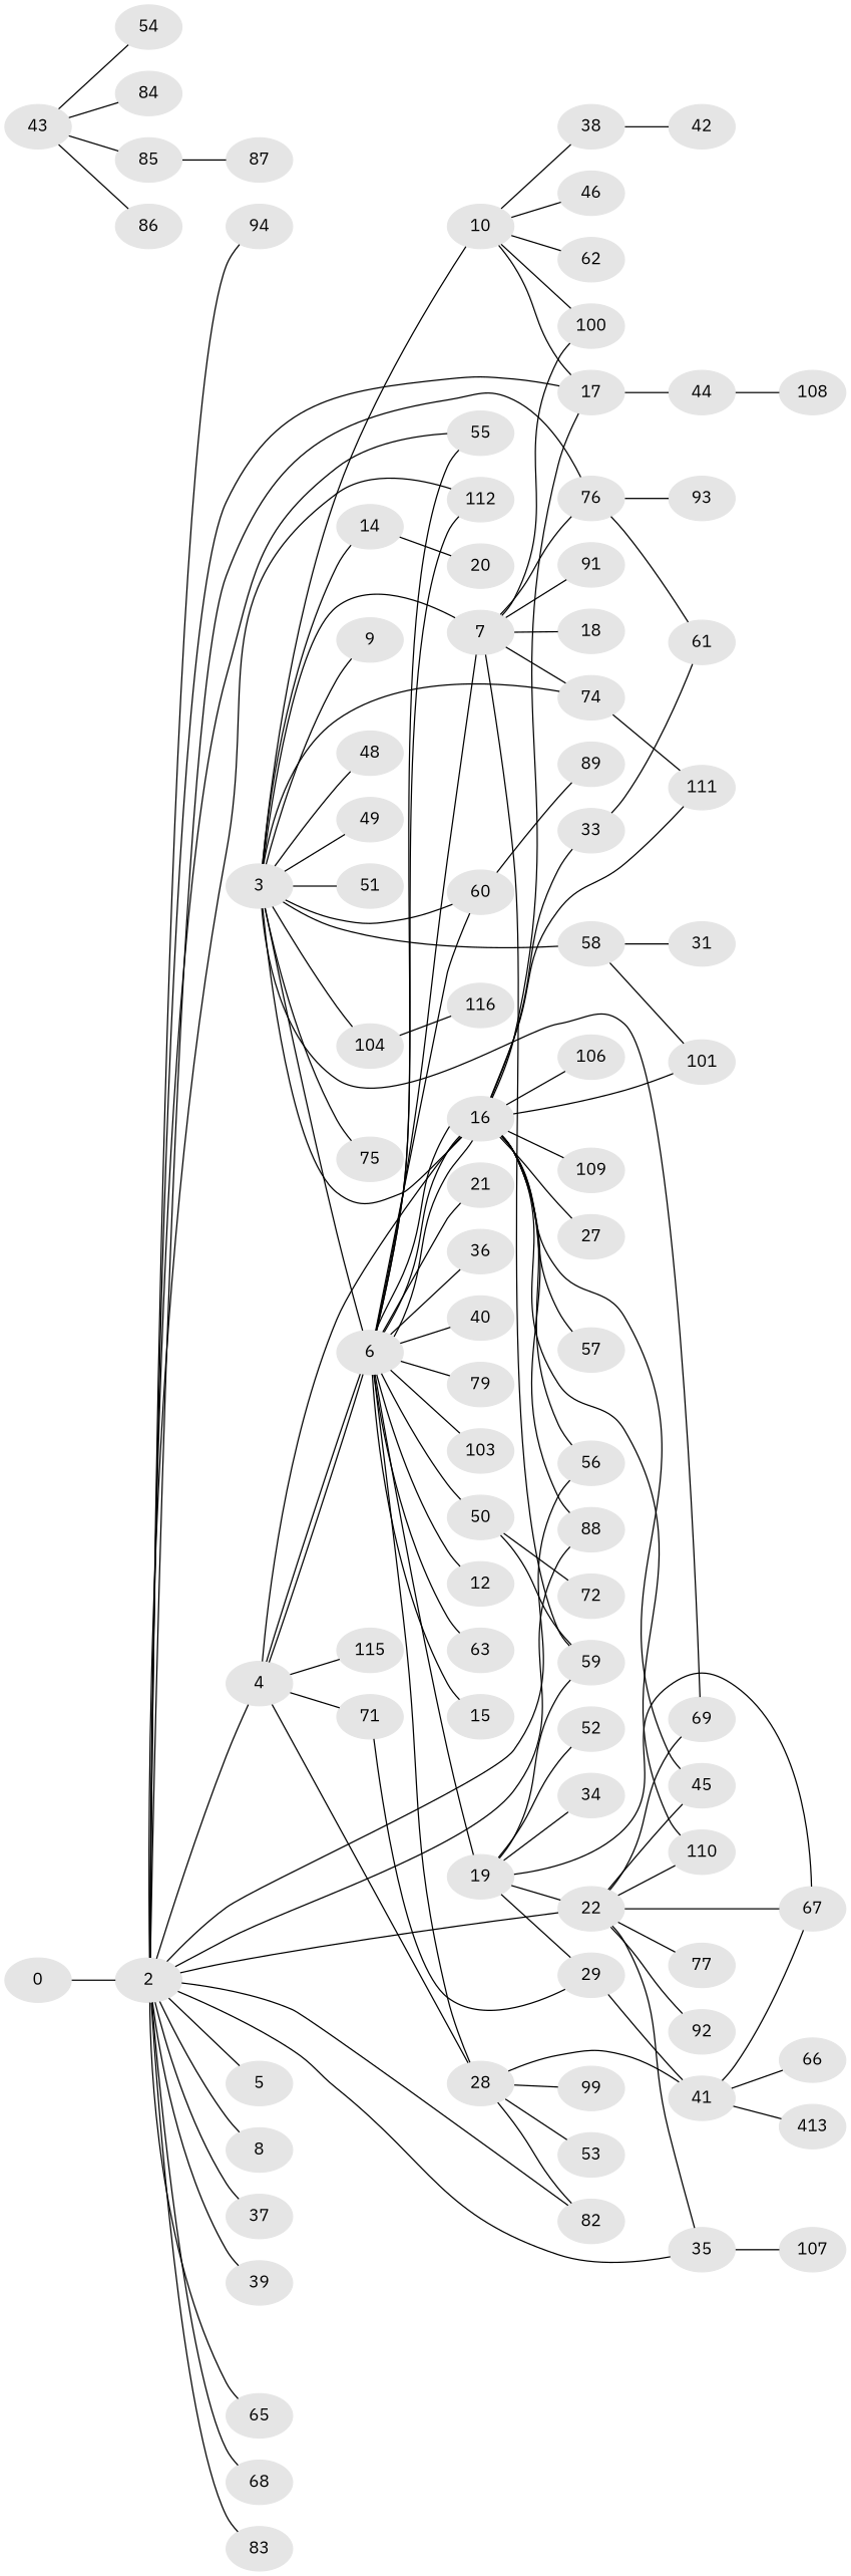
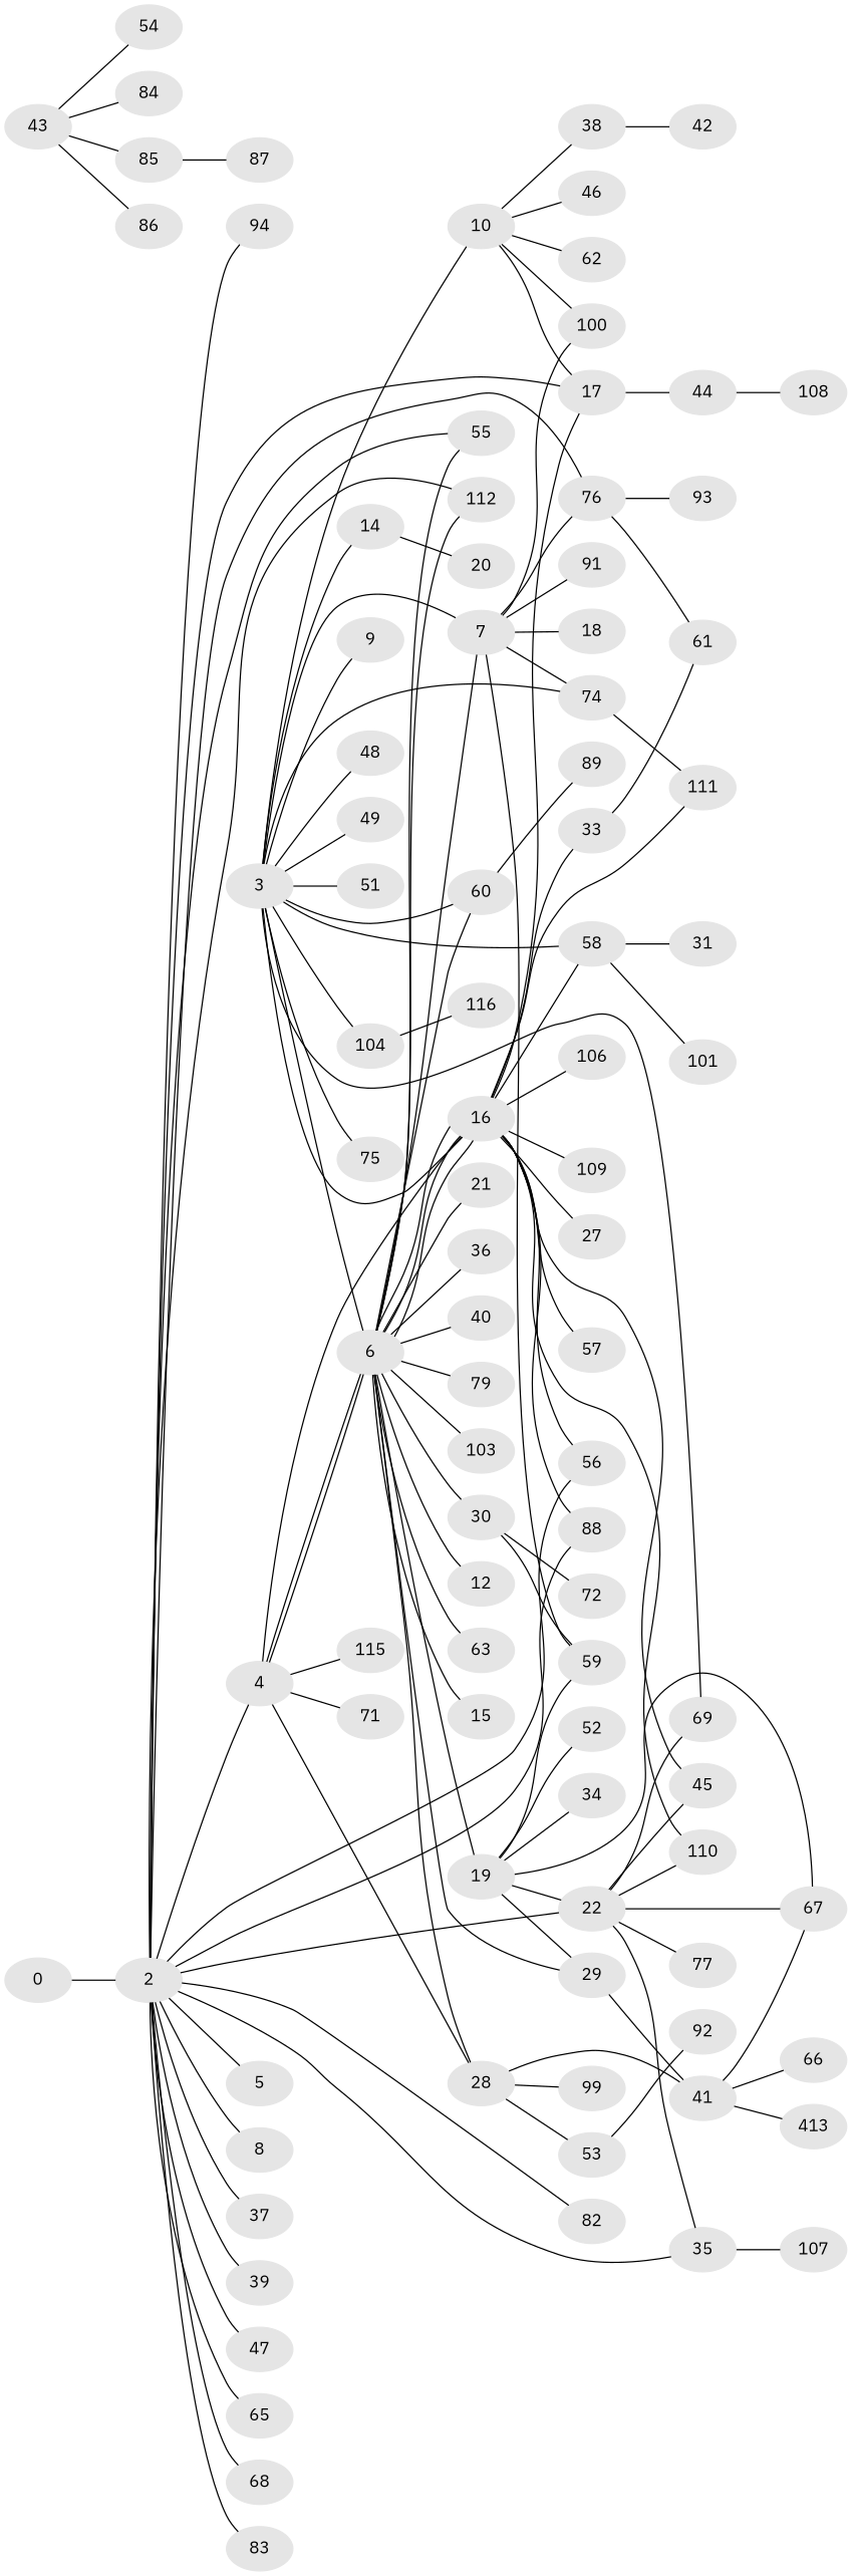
  graph {
    fontname="IBM Plex Sans"
    rankdir=LR
    node [color=gray90 fontname="IBM Plex Sans" style=filled]
    edge [fontname="IBM Plex Sans"]
    2 [super="+78"]
    4 [super="+73"]
    5
    8
    17 [super="+32"]
    22 [super="+64"]
    n7 [label=76 super="+90"]
    35
    37
    39
+   47
    55
    56
    65
    68
    82
    83
    88
    94
    112
    n21 [label=0]
    3 [super="+24"]
    6 [super="+11"]
    7 [super="+102"]
    9
    10 [super="+23"]
    14
    16 [super="+31"]
    48
    49
    51
    58 [super="+70"]
    60
    69
    74
    75
    104 [super="+114"]
    28 [super="+96"]
    71
    115
    44 [super="+80"]
    45 [super="+50"]
    110
    67 [super="+95"]
    77
    92
    61
    93
    107
    12
    n51 [label=63]
    15
    19 [super="+25"]
    21
    29
-   30 [label=50]
+   30
    36
    40
    79
    103
    18
    59 [super="+105"]
    91
    100
    38
    46
    62
    20 [super="+63"]
    27
    33
    57
    106
    109
    111
    n75 [label=31]
    101
    89
    116
    41 [super="+76"]
    53
    99
    43 [super="+98"]
    54
    84
    85
    86
    108
    34
    52
    72
    42
    66
    n93 [label=413]
    87
    2 -- 4
    2 -- 5
    2 -- 8
    2 -- 17
    2 -- 22
    2 -- n7
    2 -- 35
    2 -- 37
    2 -- 39
+   2 -- 47
    2 -- 55
    2 -- 56
    2 -- 65
    2 -- 68
    2 -- 82
    2 -- 83
    2 -- 88
    2 -- 94
    2 -- 112
    4 -- 6
    4 -- 6
    4 -- 16
    4 -- 28 [weight=2]
    4 -- 71
    4 -- 115
    17 -- 44
    22 -- 35
    22 -- 69
    22 -- 45
    22 -- 110
    22 -- 67
    22 -- 77
-   22 -- 92
+   53 -- 92
    n7 -- 61
    n7 -- 93
    35 -- 107
    n21 -- 2
    3 -- 6
    3 -- 7
    3 -- 9
    3 -- 10
    3 -- 14
    3 -- 16
    3 -- 48
    3 -- 49
    3 -- 51
    3 -- 58
    3 -- 60
    3 -- 69
    3 -- 74
    3 -- 75
    3 -- 104
    6 -- 55
    6 -- 112
    6 -- 7
    6 -- 16
    6 -- 16
    6 -- 16
    6 -- 60
    6 -- 28
    6 -- 12
    6 -- n51
    6 -- 15
    6 -- 19
    6 -- 21
-   71 -- 29
+   6 -- 29
    6 -- 30
    6 -- 36
    6 -- 40
    6 -- 79
    6 -- 103
    7 -- n7
    7 -- 74
    7 -- 18
    7 -- 59
    7 -- 91
    7 -- 100
    10 -- 17
    10 -- 100
    10 -- 38
    10 -- 46
    10 -- 62
    14 -- 20
    16 -- 17
    16 -- 56
    16 -- 88
-   16 -- 101
+   16 -- 58
    16 -- 45 [weight=2]
    16 -- 110
    16 -- 27
    16 -- 33
    16 -- 57
    16 -- 106
    16 -- 109
    16 -- 111
    58 -- n75
    58 -- 101
    60 -- 89
    74 -- 111
    104 -- 116
-   28 -- 82
    28 -- 41
    28 -- 53
    28 -- 99
    44 -- 108
    19 -- 22
    19 -- 67
    19 -- 29
    19 -- 59
    19 -- 34
    19 -- 52
    29 -- 41
    30 -- 59
    30 -- 72
    38 -- 42
    33 -- 61
    41 -- 67
    41 -- 66
    41 -- n93
    43 -- 54
    43 -- 84
    43 -- 85
    43 -- 86
    85 -- 87
  }
